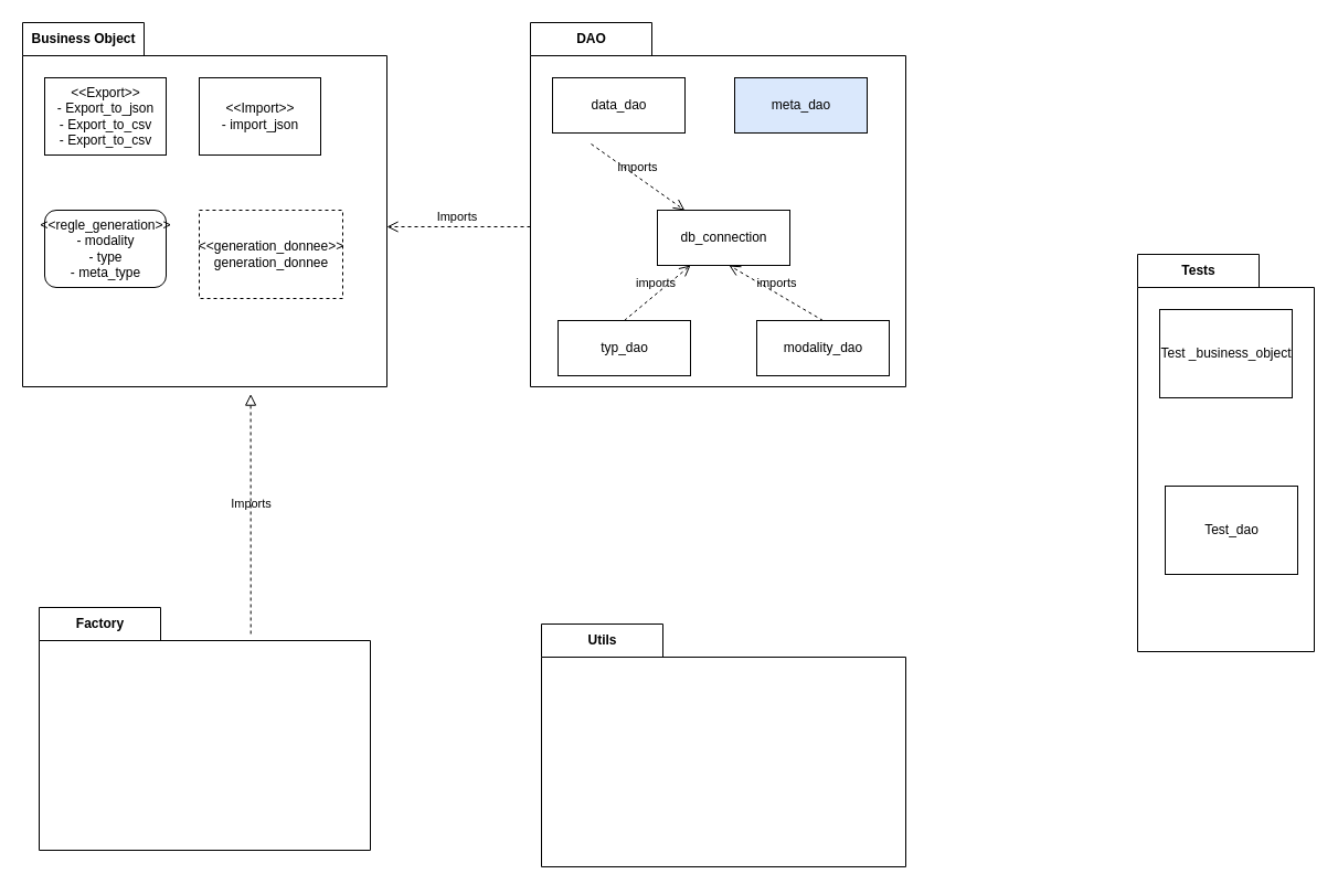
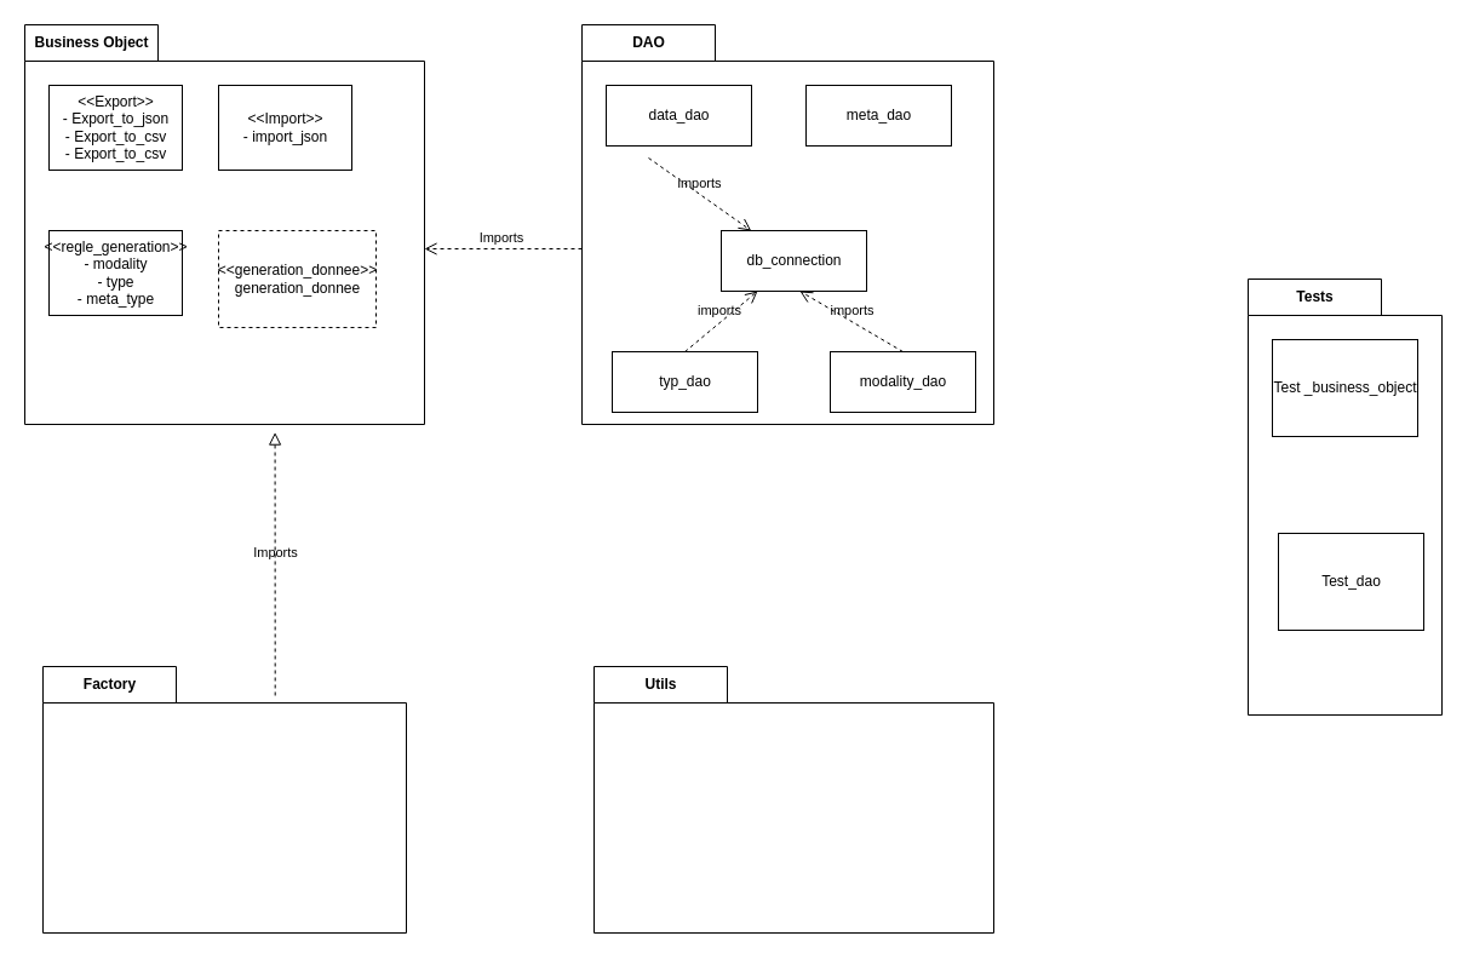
  <mxCell id="0" />
  <mxCell id="1" parent="0" />
  <mxCell id="2" value="Business Object" style="shape=folder;fontStyle=1;tabWidth=110;tabHeight=30;tabPosition=left;html=1;boundedLbl=1;labelInHeader=1;container=1;collapsible=0;recursiveResize=0;" vertex="1" parent="1"><mxGeometry x="20" y="20" width="330" height="330" as="geometry" /></mxCell>
  <mxCell id="3" value="&amp;lt;&amp;lt;Export&amp;gt;&amp;gt;&lt;br&gt;- Export_to_json&lt;br&gt;- Export_to_csv&lt;br&gt;- Export_to_csv" style="html=1;" vertex="1" parent="2"><mxGeometry width="110" height="70" relative="1" as="geometry"><mxPoint x="20" y="50" as="offset" /></mxGeometry></mxCell>
  <mxCell id="4" value="&amp;lt;&amp;lt;Import&amp;gt;&amp;gt;&lt;br&gt;- import_json" style="html=1;" vertex="1" parent="2"><mxGeometry x="160" y="50" width="110" height="70" as="geometry" /></mxCell>
- <mxCell id="5" value="&amp;lt;&amp;lt;regle_generation&amp;gt;&amp;gt;&lt;br&gt;- modality&lt;br&gt;- type&lt;br&gt;- meta_type" style="html=1;rounded=1;" vertex="1" parent="2"><mxGeometry x="20" y="170.0" width="110" height="70" as="geometry" /></mxCell>
+ <mxCell id="5" value="&amp;lt;&amp;lt;regle_generation&amp;gt;&amp;gt;&lt;br&gt;- modality&lt;br&gt;- type&lt;br&gt;- meta_type" style="html=1;" vertex="1" parent="2"><mxGeometry x="20" y="170.0" width="110" height="70" as="geometry" /></mxCell>
  <mxCell id="6" value="&amp;lt;&amp;lt;generation_donnee&amp;gt;&amp;gt;&lt;br&gt;generation_donnee" style="html=1;dashed=1;" vertex="1" parent="2"><mxGeometry x="160" y="170" width="130" height="80" as="geometry" /></mxCell>
  <mxCell id="7" value="DAO" style="shape=folder;fontStyle=1;tabWidth=110;tabHeight=30;tabPosition=left;html=1;boundedLbl=1;labelInHeader=1;container=1;collapsible=0;recursiveResize=0;" vertex="1" parent="1"><mxGeometry x="480" y="20" width="340" height="330" as="geometry" /></mxCell>
  <mxCell id="8" value="data_dao" style="html=1;" vertex="1" parent="7"><mxGeometry width="120" height="50" relative="1" as="geometry"><mxPoint x="20" y="50" as="offset" /></mxGeometry></mxCell>
- <mxCell id="9" value="meta_dao" style="html=1;fillColor=#dae8fc;" vertex="1" parent="7"><mxGeometry x="185.0" y="50.0" width="120" height="50" as="geometry" /></mxCell>
+ <mxCell id="9" value="meta_dao" style="html=1;" vertex="1" parent="7"><mxGeometry x="185.0" y="50.0" width="120" height="50" as="geometry" /></mxCell>
  <mxCell id="10" value="db_connection" style="html=1;" vertex="1" parent="7"><mxGeometry x="115.0" y="170.0" width="120" height="50" as="geometry" /></mxCell>
  <mxCell id="11" value="modality_dao" style="html=1;" vertex="1" parent="7"><mxGeometry x="205.0" y="270.0" width="120" height="50" as="geometry" /></mxCell>
  <mxCell id="12" value="typ_dao" style="html=1;" vertex="1" parent="7"><mxGeometry x="25.0" y="270.0" width="120" height="50" as="geometry" /></mxCell>
  <mxCell id="13" value="imports" style="endArrow=open;startArrow=none;endFill=0;startFill=0;endSize=8;html=1;verticalAlign=bottom;dashed=1;labelBackgroundColor=none;" edge="1" parent="7" target="10"><mxGeometry width="160" relative="1" as="geometry"><mxPoint x="55" y="110" as="sourcePoint" /><mxPoint x="215" y="110" as="targetPoint" /></mxGeometry></mxCell>
  <mxCell id="14" value="imports&amp;nbsp;" style="endArrow=open;startArrow=none;endFill=0;startFill=0;endSize=8;html=1;verticalAlign=bottom;dashed=1;labelBackgroundColor=none;exitX=0.5;exitY=0;exitDx=0;exitDy=0;" edge="1" parent="7" source="12" target="10"><mxGeometry width="160" relative="1" as="geometry"><mxPoint x="65" y="220" as="sourcePoint" /><mxPoint x="225" y="220" as="targetPoint" /></mxGeometry></mxCell>
  <mxCell id="15" value="imports" style="endArrow=open;startArrow=none;endFill=0;startFill=0;endSize=8;html=1;verticalAlign=bottom;dashed=1;labelBackgroundColor=none;exitX=0.5;exitY=0;exitDx=0;exitDy=0;" edge="1" parent="1" source="11"><mxGeometry width="160" relative="1" as="geometry"><mxPoint x="480" y="230" as="sourcePoint" /><mxPoint x="660" y="240" as="targetPoint" /></mxGeometry></mxCell>
  <mxCell id="16" value="Imports&amp;nbsp;" style="endArrow=open;startArrow=none;endFill=0;startFill=0;endSize=8;html=1;verticalAlign=bottom;dashed=1;labelBackgroundColor=none;entryX=0;entryY=0;entryDx=330;entryDy=185;entryPerimeter=0;exitX=0;exitY=0;exitDx=0;exitDy=185;exitPerimeter=0;" edge="1" parent="1" source="7" target="2"><mxGeometry width="160" relative="1" as="geometry"><mxPoint x="210" y="480" as="sourcePoint" /><mxPoint x="370" y="480" as="targetPoint" /></mxGeometry></mxCell>
  <mxCell id="17" value="Tests" style="shape=folder;fontStyle=1;tabWidth=110;tabHeight=30;tabPosition=left;html=1;boundedLbl=1;labelInHeader=1;container=1;collapsible=0;recursiveResize=0;" vertex="1" parent="1"><mxGeometry x="1030" y="230" width="160" height="360" as="geometry" /></mxCell>
  <mxCell id="18" value="Test _business_object" style="html=1;" vertex="1" parent="17"><mxGeometry width="120" height="80" relative="1" as="geometry"><mxPoint x="20" y="50" as="offset" /></mxGeometry></mxCell>
  <mxCell id="19" value="Test_dao" style="html=1;" vertex="1" parent="17"><mxGeometry x="25" y="210" width="120" height="80" as="geometry" /></mxCell>
  <mxCell id="20" value="Factory" style="shape=folder;fontStyle=1;tabWidth=110;tabHeight=30;tabPosition=left;html=1;boundedLbl=1;labelInHeader=1;container=1;collapsible=0;recursiveResize=0;" vertex="1" parent="1"><mxGeometry x="35" y="550" width="300" height="220" as="geometry" /></mxCell>
- <mxCell id="21" value="Utils" style="shape=folder;fontStyle=1;tabWidth=110;tabHeight=30;tabPosition=left;html=1;boundedLbl=1;labelInHeader=1;container=1;collapsible=0;recursiveResize=0;" vertex="1" parent="1"><mxGeometry x="490" y="565" width="330" height="220" as="geometry" /></mxCell>
+ <mxCell id="21" value="Utils" style="shape=folder;fontStyle=1;tabWidth=110;tabHeight=30;tabPosition=left;html=1;boundedLbl=1;labelInHeader=1;container=1;collapsible=0;recursiveResize=0;" vertex="1" parent="1"><mxGeometry x="490" y="550" width="330" height="220" as="geometry" /></mxCell>
  <mxCell id="22" value="Imports" style="endArrow=block;startArrow=none;endFill=0;startFill=0;endSize=8;html=1;verticalAlign=bottom;dashed=1;labelBackgroundColor=none;exitX=0.639;exitY=0.109;exitDx=0;exitDy=0;exitPerimeter=0;entryX=0.626;entryY=1.02;entryDx=0;entryDy=0;entryPerimeter=0;" edge="1" parent="1" source="20" target="2"><mxGeometry width="160" relative="1" as="geometry"><mxPoint x="230" y="490" as="sourcePoint" /><mxPoint x="390" y="490" as="targetPoint" /></mxGeometry></mxCell>
